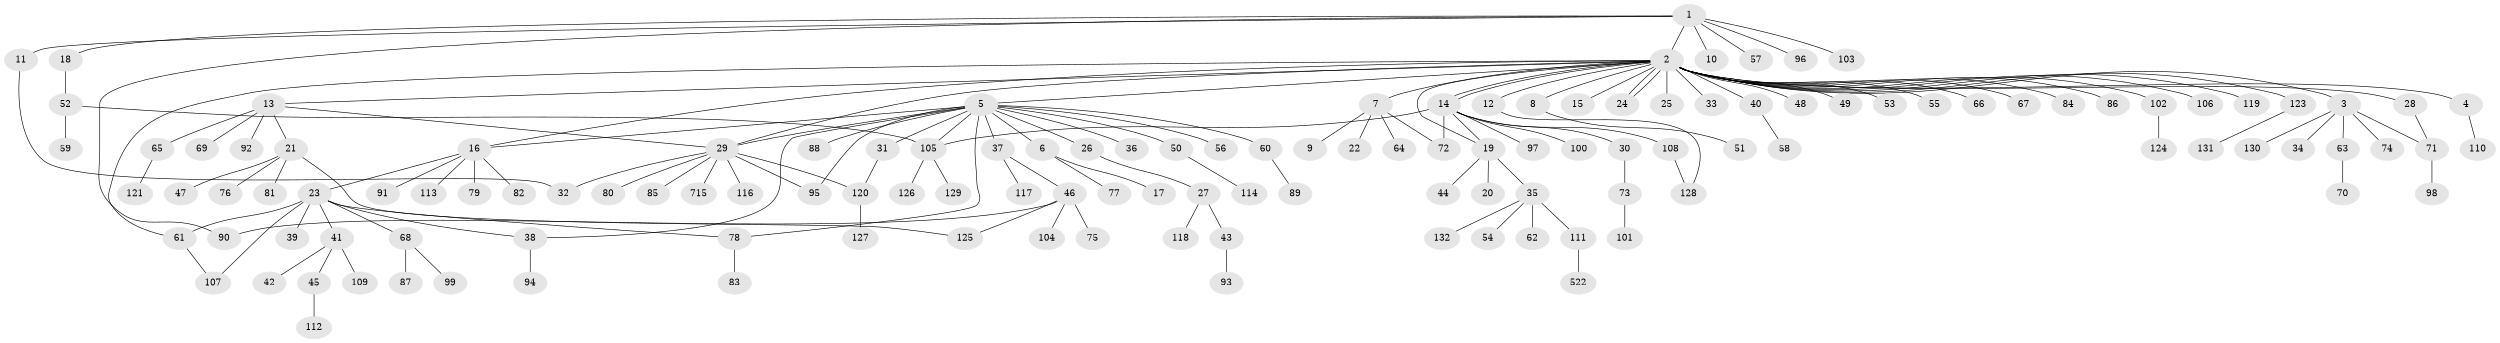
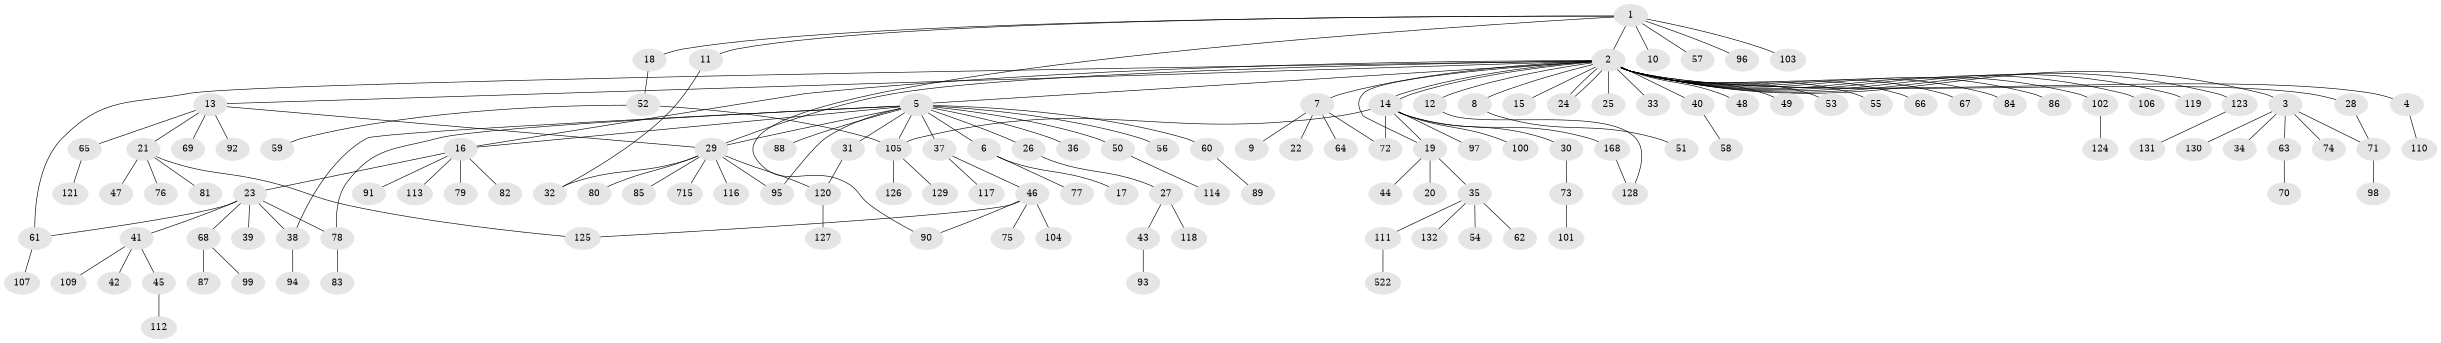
  graph {
    node [color=gray90 style=filled]
    1
    2
    10
    11
    18
    57
    90
    96
    103
    3
    4
    5
    7
    8
    12
    13
    14
    15
    16
    19
    24
    25
    28
    29
    33
    40
    48
    49
    53
    55
    61
    66
    67
    84
    86
    102
    106
    119
    123
    32
    52
    34
    63
    71
    74
    130
    110
    6
    26
    31
    36
    37
    38
    50
    56
    60
    78
    88
    95
    105
    9
    22
    64
    72
    51
    128
    21
    65
    69
    92
    30
    97
    100
-   108
+   108 [label=168]
    23
    79
    82
    91
    113
    20
    35
    44
    80
    85
    n85 [label=715]
    116
    120
    58
    107
    124
    131
    70
    98
    17
    77
    27
    46
    117
    94
    114
    89
    83
    126
    129
    47
    76
    81
    125
    121
    73
    39
    41
    68
    59
    54
    62
    111
    132
    42
    45
    109
    87
    99
    43
    118
    93
    127
    101
    n129 [label=522]
    75
    104
    112
    1 -- 2
    1 -- 10
    1 -- 11
    1 -- 18
    1 -- 57
    1 -- 90
    1 -- 96
    1 -- 103
    2 -- 3
    2 -- 4
    2 -- 5
    2 -- 7
    2 -- 8
    2 -- 12
    2 -- 13
    2 -- 14
    2 -- 14
    2 -- 15
    2 -- 16
    2 -- 19
    2 -- 24
    2 -- 24
    2 -- 25
    2 -- 28
    2 -- 29
    2 -- 33
    2 -- 40
    2 -- 48
    2 -- 49
    2 -- 53
    2 -- 55
    2 -- 61
    2 -- 66
    2 -- 67
    2 -- 84
    2 -- 86
    2 -- 102
    2 -- 106
    2 -- 119
    2 -- 123
    11 -- 32
    18 -- 52
    3 -- 34
    3 -- 63
    3 -- 71
    3 -- 74
    3 -- 130
    4 -- 110
    5 -- 16
    5 -- 29
    5 -- 6
    5 -- 26
    5 -- 31
    5 -- 36
    5 -- 37
    5 -- 38
    5 -- 50
    5 -- 56
    5 -- 60
    5 -- 78
    5 -- 88
    5 -- 95
    5 -- 105
    7 -- 9
    7 -- 22
    7 -- 64
    7 -- 72
    8 -- 51
    12 -- 128
    13 -- 29
    13 -- 21
    13 -- 65
    13 -- 69
    13 -- 92
    14 -- 19
    14 -- 105
    14 -- 72
    14 -- 30
    14 -- 97
    14 -- 100
    14 -- 108
    16 -- 23
    16 -- 79
    16 -- 82
    16 -- 91
    16 -- 113
    19 -- 20
    19 -- 35
    19 -- 44
    28 -- 71
    29 -- 32
    29 -- 95
    29 -- 80
    29 -- 85
    29 -- n85
    29 -- 116
    29 -- 120
    40 -- 58
    61 -- 107
    102 -- 124
    123 -- 131
    52 -- 105
    52 -- 59
    63 -- 70
    71 -- 98
    6 -- 17
    6 -- 77
    26 -- 27
    31 -- 120
    37 -- 46
    37 -- 117
    38 -- 94
    50 -- 114
    60 -- 89
    78 -- 83
    105 -- 126
    105 -- 129
    21 -- 47
    21 -- 76
    21 -- 81
    21 -- 125
    65 -- 121
    30 -- 73
    108 -- 128
    23 -- 61
    23 -- 38
    23 -- 78
-   23 -- 107
    23 -- 39
    23 -- 41
    23 -- 68
    35 -- 54
    35 -- 62
    35 -- 111
    35 -- 132
    120 -- 127
    27 -- 43
    27 -- 118
    46 -- 90
    46 -- 125
    46 -- 75
    46 -- 104
    73 -- 101
    41 -- 42
    41 -- 45
    41 -- 109
    68 -- 87
    68 -- 99
    111 -- n129
    45 -- 112
    43 -- 93
  }
